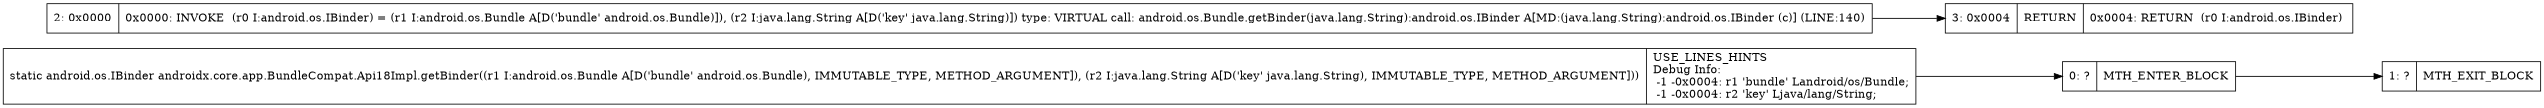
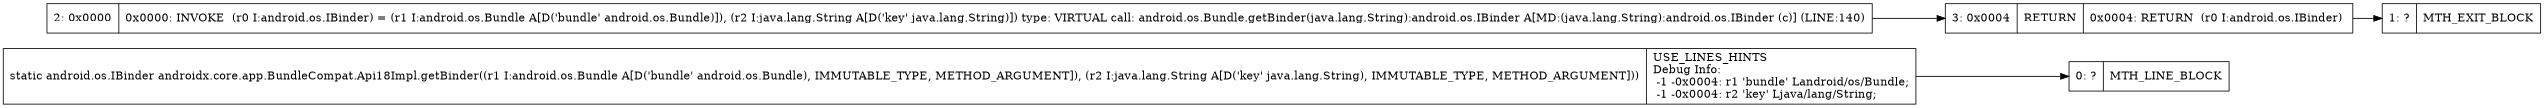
  digraph {
    rankdir=LR
    node [shape=record]
-   n1 [label="{0\:\ ?|MTH_ENTER_BLOCK\l}"]
+   n1 [label="{0\:\ ?|MTH_LINE_BLOCK\l}"]
    n2 [label="{2\:\ 0x0000|0x0000: INVOKE  (r0 I:android.os.IBinder) = (r1 I:android.os.Bundle A[D('bundle' android.os.Bundle)]), (r2 I:java.lang.String A[D('key' java.lang.String)]) type: VIRTUAL call: android.os.Bundle.getBinder(java.lang.String):android.os.IBinder A[MD:(java.lang.String):android.os.IBinder (c)] (LINE:140)\l}"]
    n3 [label="{3\:\ 0x0004|RETURN\l|0x0004: RETURN  (r0 I:android.os.IBinder) \l}"]
    n4 [label="{1\:\ ?|MTH_EXIT_BLOCK\l}"]
    n5 [label="{static android.os.IBinder androidx.core.app.BundleCompat.Api18Impl.getBinder((r1 I:android.os.Bundle A[D('bundle' android.os.Bundle), IMMUTABLE_TYPE, METHOD_ARGUMENT]), (r2 I:java.lang.String A[D('key' java.lang.String), IMMUTABLE_TYPE, METHOD_ARGUMENT]))  | USE_LINES_HINTS\lDebug Info:\l  \-1 \-0x0004: r1 'bundle' Landroid\/os\/Bundle;\l  \-1 \-0x0004: r2 'key' Ljava\/lang\/String;\l}"]
    n2 -> n3
-   n1 -> n4
+   n3 -> n4
    n5 -> n1
  }
